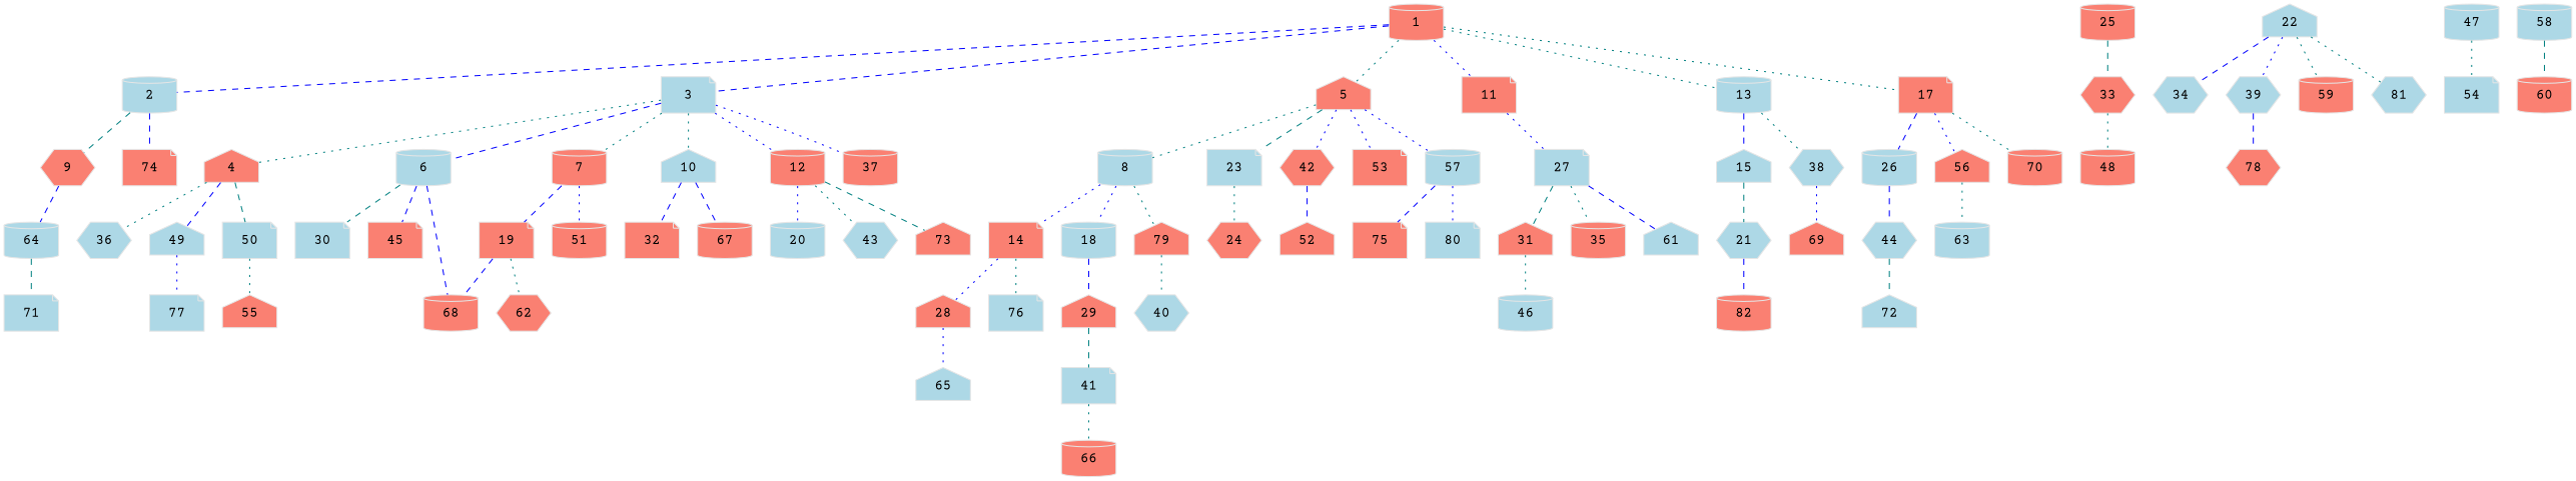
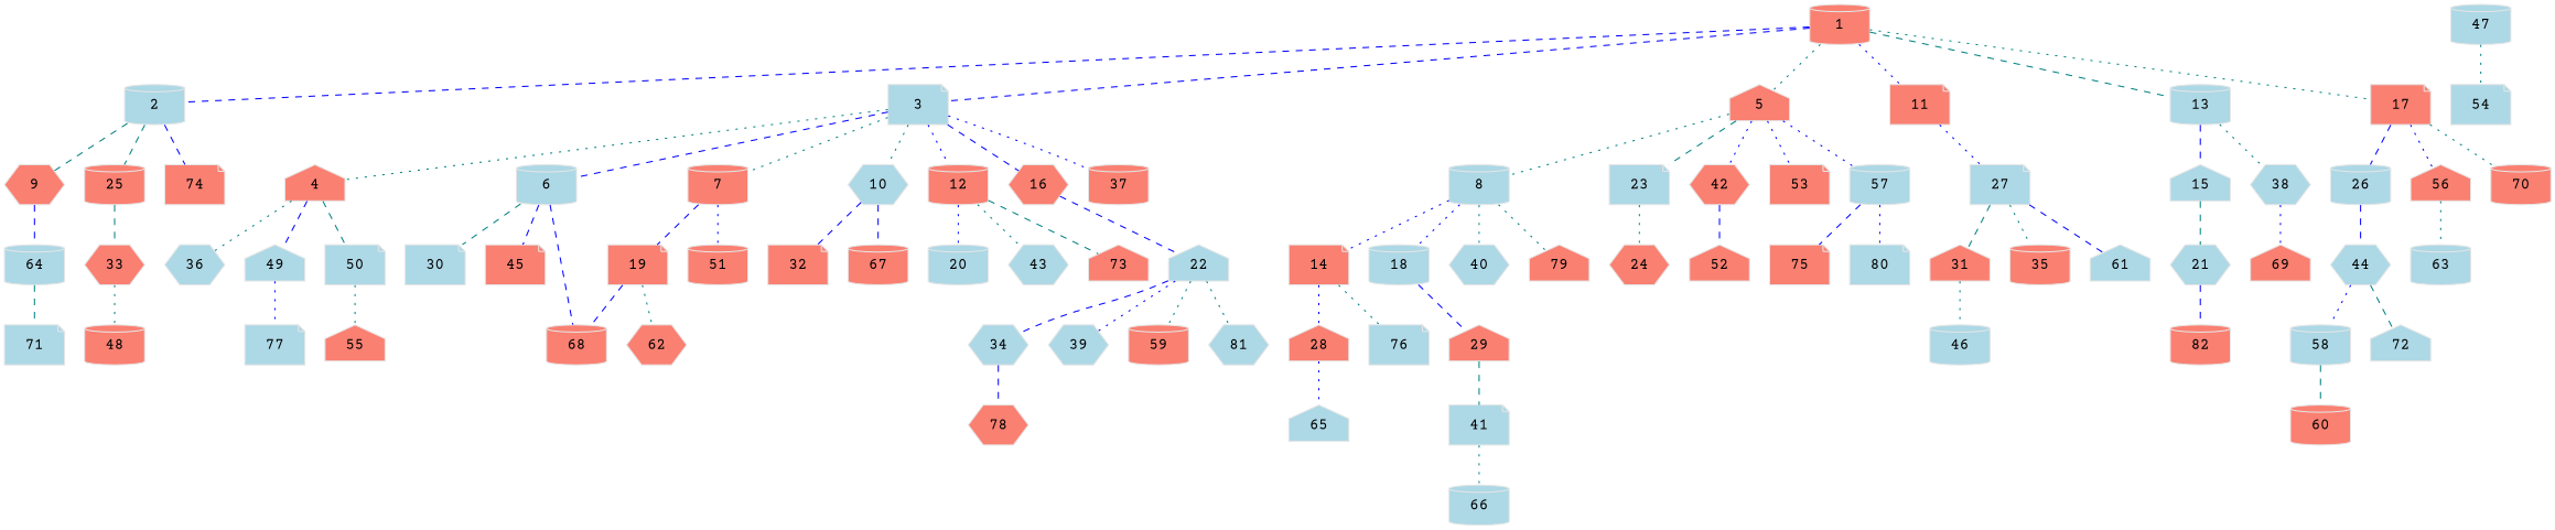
  graph {
    fontname="Courier Prime"
    node [color=gray90 fillcolor=salmon fontname="Courier Prime" shape=cylinder style=filled]
    edge [color=blue fontname="Courier Prime" style=dotted]
    1
    2 [fillcolor=lightblue]
    3 [fillcolor=lightblue shape=note]
    5 [shape=house]
    11 [shape=note]
    13 [fillcolor=lightblue]
    17 [shape=note]
    9 [shape=hexagon]
    25
    74 [shape=note]
    4 [shape=house]
    6 [fillcolor=lightblue]
    7
-   10 [fillcolor=lightblue shape=house]
+   10 [fillcolor=lightblue shape=hexagon]
    12
+   16 [shape=hexagon]
    37
    8 [fillcolor=lightblue]
    23 [fillcolor=lightblue shape=note]
    42 [shape=hexagon]
    53 [shape=note]
    57 [fillcolor=lightblue]
    27 [fillcolor=lightblue shape=note]
    15 [fillcolor=lightblue shape=house]
    38 [fillcolor=lightblue shape=hexagon]
    26 [fillcolor=lightblue]
    56 [shape=house]
    70
    64 [fillcolor=lightblue]
    33 [shape=hexagon]
    36 [fillcolor=lightblue shape=hexagon]
    49 [fillcolor=lightblue shape=house]
    50 [fillcolor=lightblue shape=note]
    30 [fillcolor=lightblue shape=note]
    45 [shape=note]
    68
    19 [shape=note]
    51
    32 [shape=note]
    67
    20 [fillcolor=lightblue]
    43 [fillcolor=lightblue shape=hexagon]
    73 [shape=house]
    22 [fillcolor=lightblue shape=house]
    77 [fillcolor=lightblue shape=note]
    55 [shape=house]
    14 [shape=note]
    18 [fillcolor=lightblue]
    40 [fillcolor=lightblue shape=hexagon]
    79 [shape=house]
    24 [shape=hexagon]
    52 [shape=house]
    75 [shape=note]
    80 [fillcolor=lightblue shape=note]
    62 [shape=hexagon]
    28 [shape=house]
    76 [fillcolor=lightblue shape=note]
    29 [shape=house]
    71 [fillcolor=lightblue shape=note]
    31 [shape=house]
    35
    61 [fillcolor=lightblue shape=house]
    21 [fillcolor=lightblue shape=hexagon]
    69 [shape=house]
    65 [fillcolor=lightblue shape=house]
    82
    34 [fillcolor=lightblue shape=hexagon]
    39 [fillcolor=lightblue shape=hexagon]
    59
    81 [fillcolor=lightblue shape=hexagon]
    44 [fillcolor=lightblue shape=hexagon]
    63 [fillcolor=lightblue]
    41 [fillcolor=lightblue shape=note]
    54 [fillcolor=lightblue shape=note]
    47 [fillcolor=lightblue]
    78 [shape=hexagon]
    48
    58 [fillcolor=lightblue]
    72 [fillcolor=lightblue shape=house]
    46 [fillcolor=lightblue]
-   66
+   66 [fillcolor=lightblue]
    60
    1 -- 2 [style=dashed]
    1 -- 3 [style=dashed]
    1 -- 5 [color=teal]
    1 -- 11
-   1 -- 13 [color=teal]
+   1 -- 13 [color=teal style=dashed]
    1 -- 17 [color=teal]
    2 -- 9 [color=teal style=dashed]
+   2 -- 25 [color=teal style=dashed]
    2 -- 74 [style=dashed]
    3 -- 4 [color=teal]
    3 -- 6 [style=dashed]
    3 -- 7 [color=teal]
    3 -- 10 [color=teal]
    3 -- 12
+   3 -- 16 [style=dashed]
    3 -- 37
    5 -- 8 [color=teal]
    5 -- 23 [color=teal style=dashed]
    5 -- 42
    5 -- 53
    5 -- 57
    11 -- 27
    13 -- 15 [style=dashed]
    13 -- 38 [color=teal]
    17 -- 26 [style=dashed]
    17 -- 56
    17 -- 70 [color=teal]
    9 -- 64 [style=dashed]
    25 -- 33 [color=teal style=dashed]
    4 -- 36 [color=teal]
    4 -- 49 [style=dashed]
    4 -- 50 [color=teal style=dashed]
    6 -- 30 [color=teal style=dashed]
    6 -- 45 [style=dashed]
    6 -- 68 [style=dashed]
    7 -- 19 [style=dashed]
    7 -- 51
    10 -- 32 [style=dashed]
    10 -- 67 [style=dashed]
    12 -- 20
    12 -- 43 [color=teal]
    12 -- 73 [color=teal style=dashed]
+   16 -- 22 [style=dashed]
    8 -- 14
    8 -- 18
-   79 -- 40 [color=teal]
+   8 -- 40 [color=teal]
    8 -- 79 [color=teal]
    23 -- 24 [color=teal]
    42 -- 52 [style=dashed]
    57 -- 75 [style=dashed]
    57 -- 80
    27 -- 31 [color=teal style=dashed]
    27 -- 35 [color=teal]
    27 -- 61 [style=dashed]
    15 -- 21 [color=teal style=dashed]
    38 -- 69
    26 -- 44 [style=dashed]
    56 -- 63 [color=teal]
    64 -- 71 [color=teal style=dashed]
    33 -- 48 [color=teal]
    49 -- 77
    50 -- 55 [color=teal]
    19 -- 68 [style=dashed]
    19 -- 62 [color=teal]
    22 -- 34 [style=dashed]
    22 -- 39
    22 -- 59 [color=teal]
    22 -- 81 [color=teal]
    14 -- 28
    14 -- 76 [color=teal]
    18 -- 29 [style=dashed]
    28 -- 65
    29 -- 41 [color=teal style=dashed]
    31 -- 46 [color=teal]
    21 -- 82 [style=dashed]
-   39 -- 78 [style=dashed]
+   34 -- 78 [style=dashed]
+   44 -- 58
    44 -- 72 [color=teal style=dashed]
    41 -- 66 [color=teal]
    47 -- 54 [color=teal]
    58 -- 60 [color=teal style=dashed]
  }
